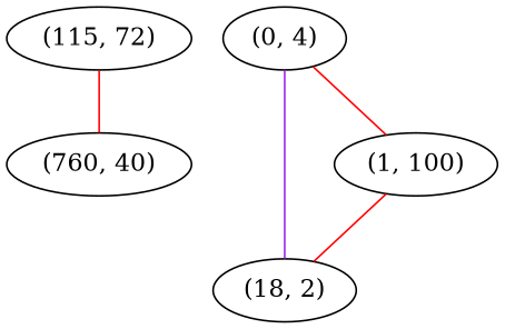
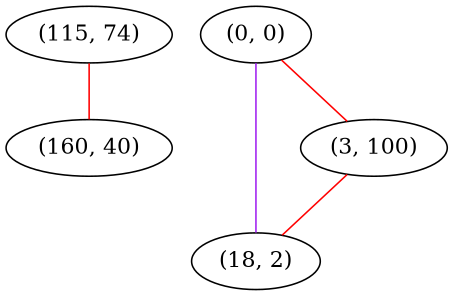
  graph {
    edge [color=red weight=1]
-   "(115, 72)"
-   "(160, 40)" [label="(760, 40)"]
+   "(115, 72)" [label="(115, 74)"]
+   "(160, 40)"
    n3 [label="(18, 2)"]
-   "(3, 100)" [label="(1, 100)"]
-   "(0, 0)" [label="(0, 4)"]
+   "(3, 100)"
+   "(0, 0)"
    "(115, 72)" -- "(160, 40)"
    "(3, 100)" -- n3
    "(0, 0)" -- n3 [color=purple weight=4]
    "(0, 0)" -- "(3, 100)"
  }
